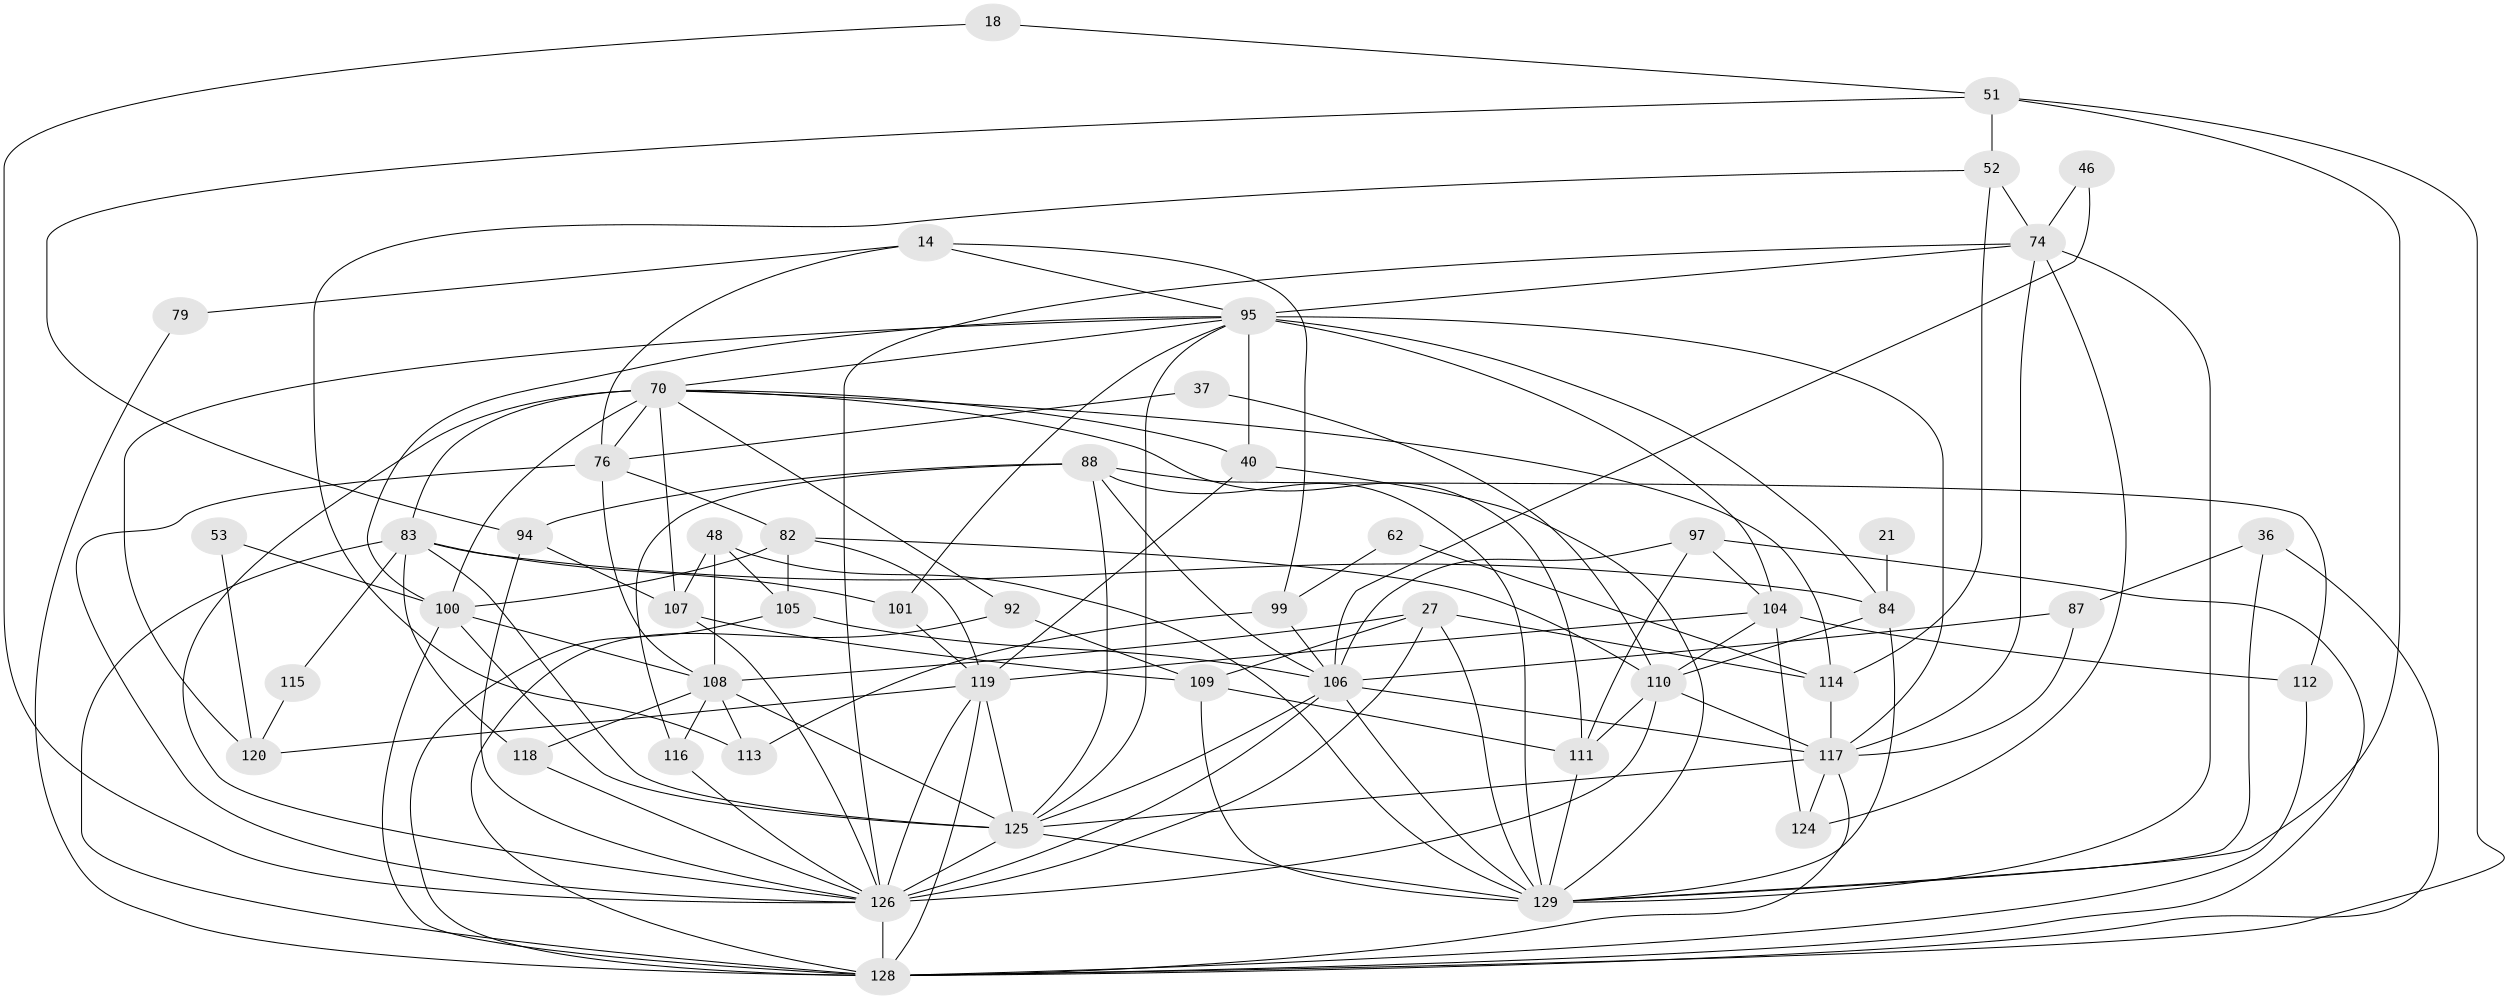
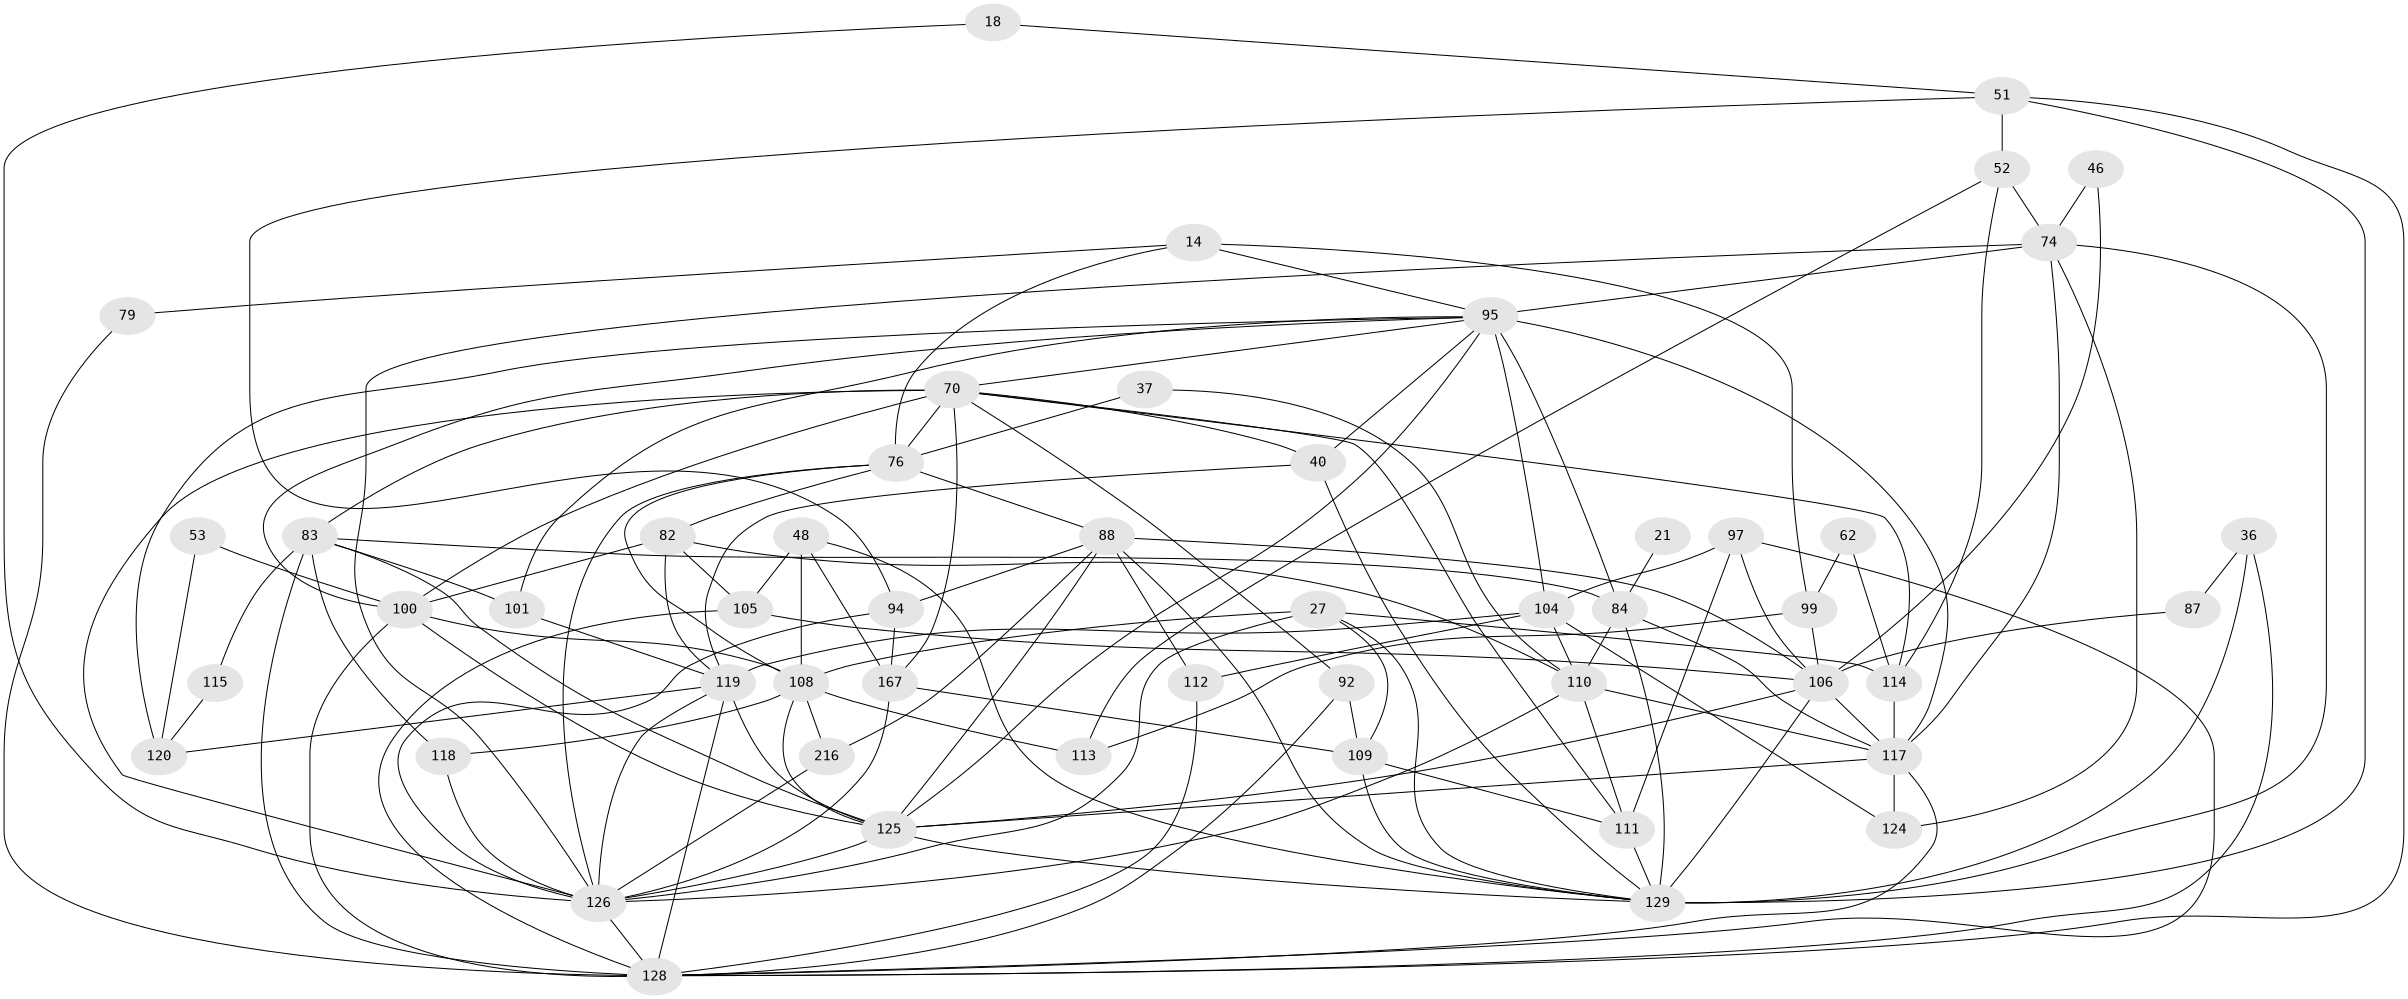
  graph {
    fontname="DejaVu Sans Mono"
    node [color=gray90 fontname="DejaVu Sans Mono" style=filled]
    edge [fontname="DejaVu Sans Mono"]
    76 [super="+63"]
    126 [super="+122+99+69+93"]
    108 [super="+73+10+66"]
    82 [super="+29"]
    88 [super="+35"]
    14
    79
    n8 [label=99 super="+12"]
    95 [super="+44+49"]
    128 [super="+48+127"]
    106 [super="+89"]
    113
    70 [super="+26+39+41"]
    120
    125 [super="+54+123"]
    100 [super="+75+19"]
    117 [super="+61+72+59+98"]
    101 [super="+28"]
    104
    51 [super="+32"]
    129 [super="+90+121"]
    52 [super="+4"]
    94
    18
    114 [super="+42"]
-   107 [super="+11"]
+   107 [super="+11" label=167]
    n27 [label=40 super="+55"]
    83 [super="+81"]
    92
    111 [super="+102"]
    21
    84
    110 [super="+86+16"]
    27 [super="+5"]
    109 [super="+57"]
    118 [super="+103"]
-   116
+   116 [label=216]
    36 [super="+1"]
    87
    n40 [label=48]
    105
    74 [super="+58"]
    124
    46
    53
    62
    n47 [label=37]
    119 [super="+96+45"]
    115
    112 [super="+38"]
    97
    76 -- 126
    76 -- 108
    76 -- 82
+   76 -- 88
    126 -- 128
    108 -- 113
    108 -- 125
    108 -- 118
    108 -- 116
    82 -- 100
    82 -- 110
    82 -- 105
    82 -- 119
    88 -- 106 [weight=2]
    88 -- 125
    88 -- 129 [weight=2]
    88 -- 94
    88 -- 116
    88 -- 112
    14 -- 76 [weight=2]
    14 -- 79
    14 -- n8 [weight=2]
    14 -- 95
    79 -- 128
    n8 -- 106
    n8 -- 113
    95 -- 70
    95 -- 120 [weight=2]
    95 -- 125
    95 -- 100
    95 -- 117
    95 -- 101
    95 -- 104
-   106 -- 126
    106 -- 125
    106 -- 117 [weight=2]
    106 -- 129 [weight=2]
    70 -- 76 [weight=2]
    70 -- 126 [weight=2]
    70 -- 100 [weight=3]
    70 -- 114
    70 -- 107
    70 -- n27
    70 -- 83
    70 -- 92
    70 -- 111
    125 -- 126 [weight=3]
    125 -- 129
    100 -- 108 [weight=3]
    100 -- 128
    100 -- 125
    117 -- 128 [weight=2]
    117 -- 125 [weight=2]
    117 -- 124
    101 -- 119
    104 -- 110
    104 -- 124
    104 -- 119 [weight=2]
    104 -- 112 [weight=2]
    51 -- 128
    51 -- 129 [weight=2]
    51 -- 52 [weight=2]
    51 -- 94
    52 -- 113
    52 -- 114
    52 -- 74
    94 -- 126
    94 -- 107
    18 -- 126
    18 -- 51
    114 -- 117 [weight=2]
    107 -- 126
    107 -- 109 [weight=2]
    n27 -- 95
    n27 -- 129
    n27 -- 119
    83 -- 128 [weight=3]
    83 -- 125 [weight=2]
    83 -- 101
    83 -- 84
    83 -- 118
    83 -- 115
    92 -- 128
    92 -- 109
    111 -- 129
    21 -- 84
    84 -- 95 [weight=3]
-   87 -- 117
+   84 -- 117
    84 -- 129
    84 -- 110
    110 -- 126 [weight=2]
    110 -- 117
    110 -- 111 [weight=3]
    27 -- 126
    27 -- 108
    27 -- 129
    27 -- 114 [weight=2]
    27 -- 109 [weight=2]
    109 -- 129
    109 -- 111
    118 -- 126
    116 -- 126
    36 -- 128
    36 -- 129 [weight=2]
    36 -- 87
    87 -- 106
    n40 -- 108
    n40 -- 129 [weight=2]
    n40 -- 107 [weight=2]
    n40 -- 105
    105 -- 128
    105 -- 106
    74 -- 126 [weight=3]
    74 -- 95 [weight=2]
    74 -- 117 [weight=2]
    74 -- 129 [weight=2]
    74 -- 124
    46 -- 106
    46 -- 74
    53 -- 120
    53 -- 100
    62 -- n8
    62 -- 114
    n47 -- 76
    n47 -- 110
    119 -- 126
    119 -- 128
    119 -- 120
    119 -- 125 [weight=2]
    115 -- 120
    112 -- 128
    97 -- 128
    97 -- 106
    97 -- 104
    97 -- 111
  }
